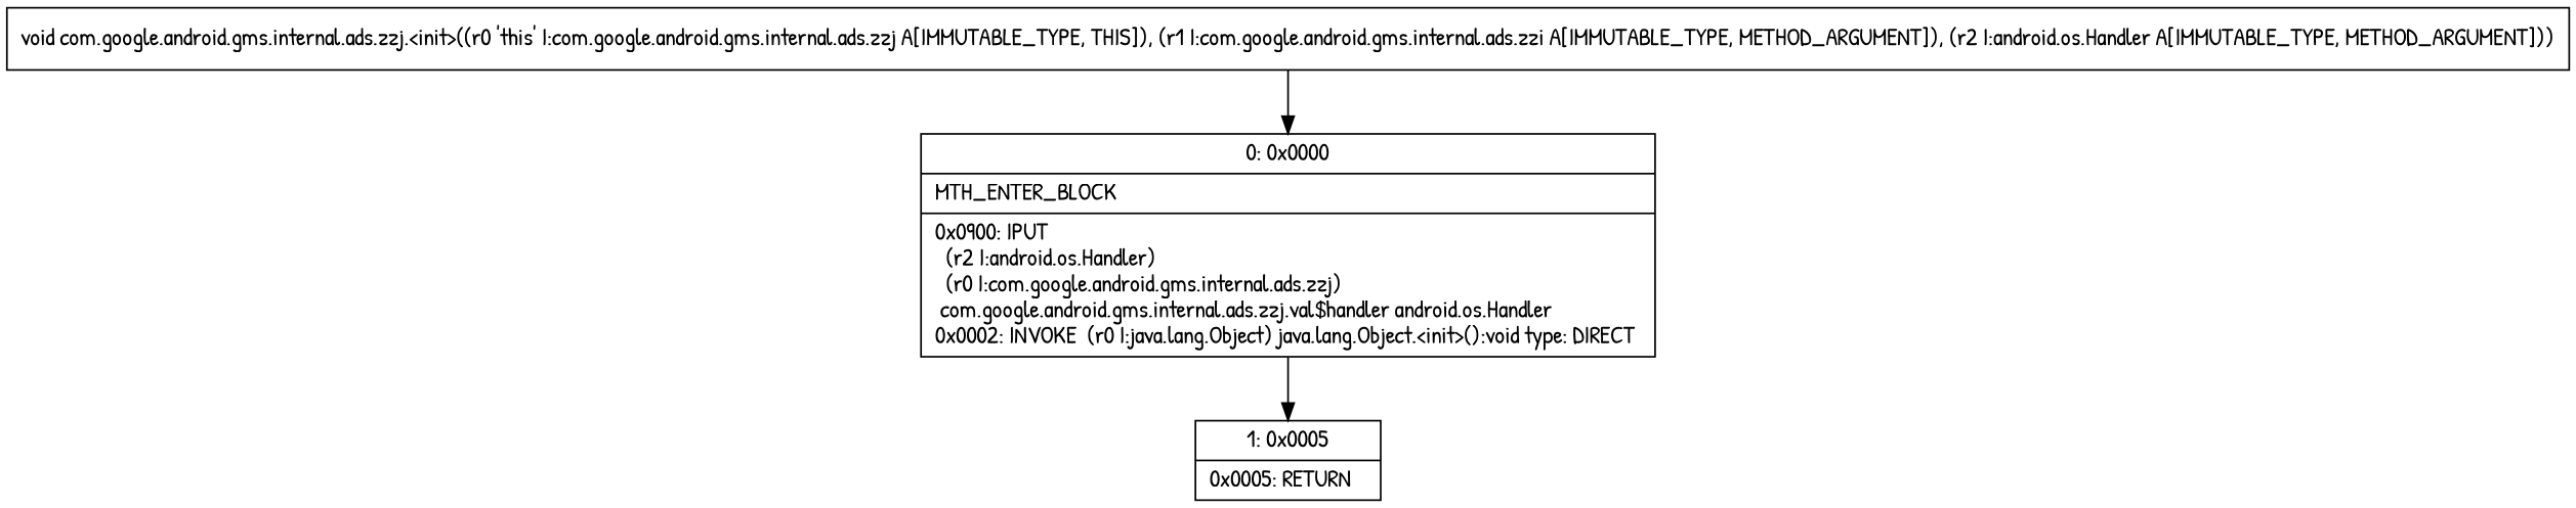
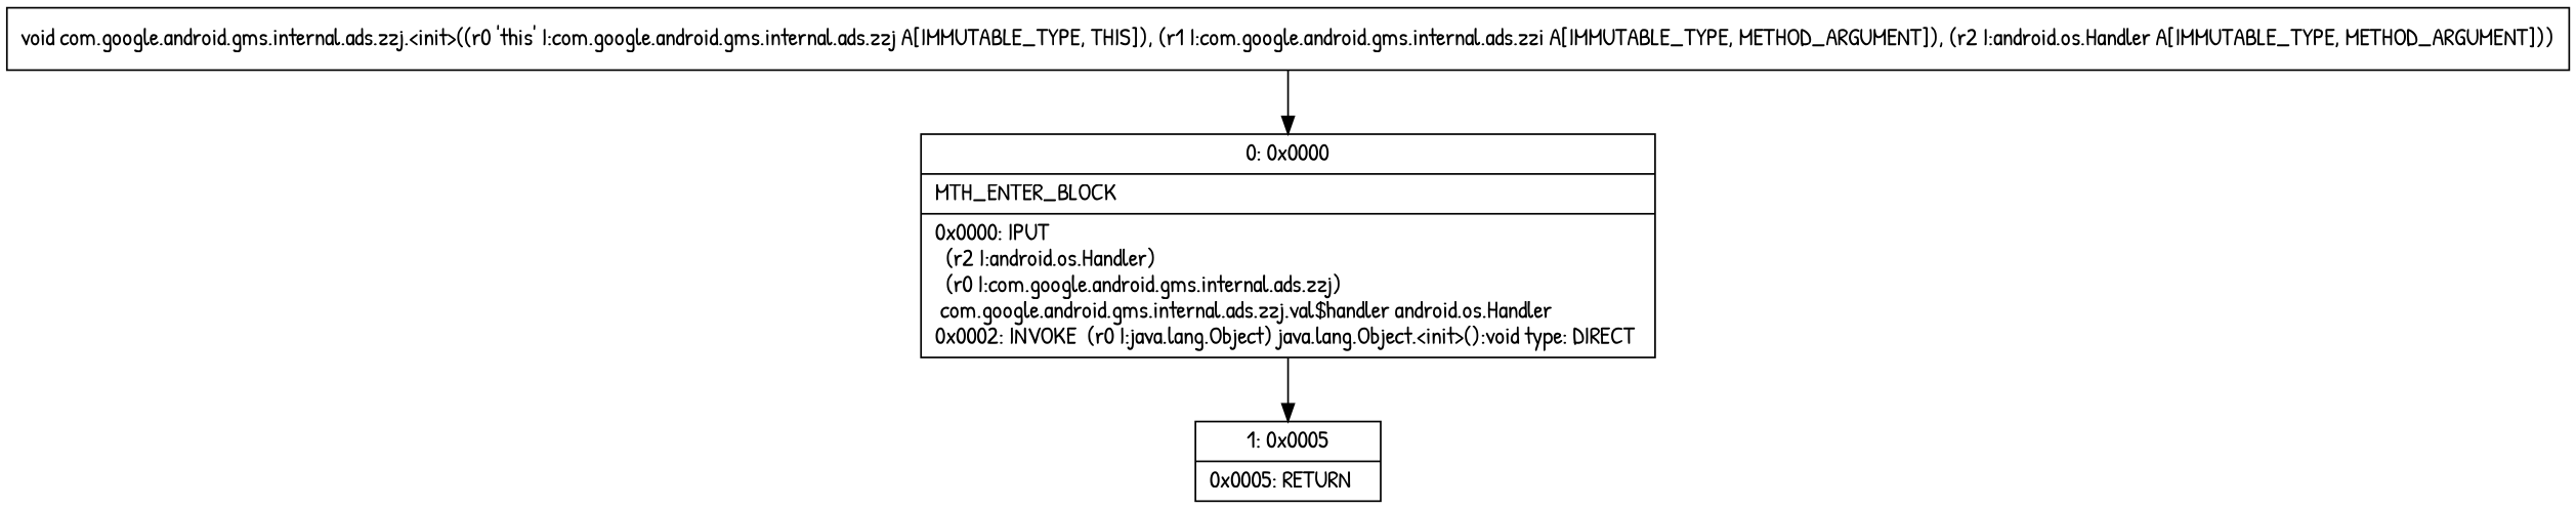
  digraph {
    fontname="Patrick Hand"
    node [shape=record fontname="Patrick Hand"]
    edge [fontname="Patrick Hand"]
-   n1 [label="{0\:\ 0x0000|MTH_ENTER_BLOCK\l|0x0900: IPUT  \l  (r2 I:android.os.Handler)\l  (r0 I:com.google.android.gms.internal.ads.zzj)\l com.google.android.gms.internal.ads.zzj.val$handler android.os.Handler \l0x0002: INVOKE  (r0 I:java.lang.Object) java.lang.Object.\<init\>():void type: DIRECT \l}"]
+   n1 [label="{0\:\ 0x0000|MTH_ENTER_BLOCK\l|0x0000: IPUT  \l  (r2 I:android.os.Handler)\l  (r0 I:com.google.android.gms.internal.ads.zzj)\l com.google.android.gms.internal.ads.zzj.val$handler android.os.Handler \l0x0002: INVOKE  (r0 I:java.lang.Object) java.lang.Object.\<init\>():void type: DIRECT \l}"]
    n2 [label="{1\:\ 0x0005|0x0005: RETURN   \l}"]
    n3 [label="{void com.google.android.gms.internal.ads.zzj.\<init\>((r0 'this' I:com.google.android.gms.internal.ads.zzj A[IMMUTABLE_TYPE, THIS]), (r1 I:com.google.android.gms.internal.ads.zzi A[IMMUTABLE_TYPE, METHOD_ARGUMENT]), (r2 I:android.os.Handler A[IMMUTABLE_TYPE, METHOD_ARGUMENT])) }"]
    n1 -> n2
    n3 -> n1
  }
